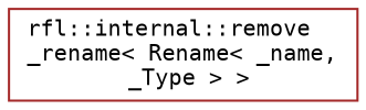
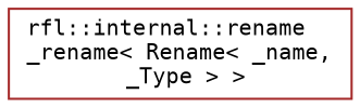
  digraph {
    rankdir=TB
    fontname="DejaVu Sans Mono"
-   n1 [color=brown fillcolor=white fontname="DejaVu Sans Mono" fontsize=10 height=0.2 label="rfl::internal::remove\l_rename\< Rename\< _name,\l _Type \> \>" shape=box style=filled width=0.4]
+   n1 [color=brown fillcolor=white fontname="DejaVu Sans Mono" fontsize=10 height=0.2 label="rfl::internal::rename\l_rename\< Rename\< _name,\l _Type \> \>" shape=box style=filled width=0.4]
  }
